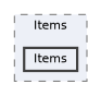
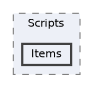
  digraph {
    compound=true
    rankdir=LR
    n1 [color=grey25 fillcolor="#edf0f7" fontname=Helvetica fontsize=10 height=0.2 label=Items shape=box style="filled,bold" width=0.4]
    subgraph cluster_1 {
      bgcolor="#edf0f7"
      fontname=Helvetica
      fontsize=10
-     label=Items
+     label=Scripts
      pencolor=grey50
      style="filled,dashed"
      n1
    }
  }
